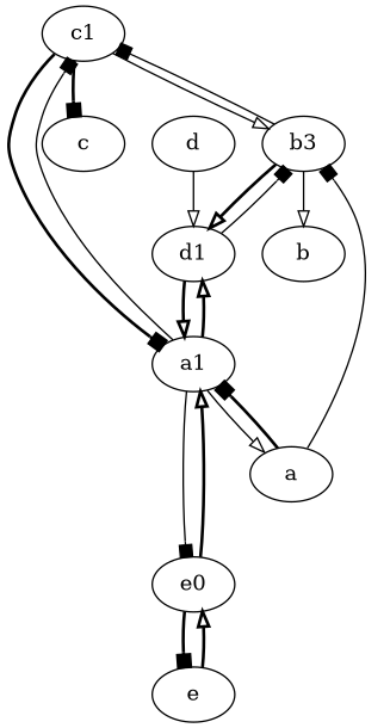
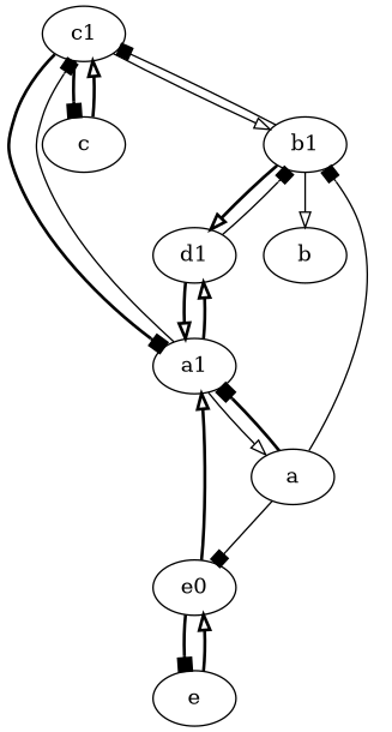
  digraph {
    edge [arrowhead=onormal style=bold]
    c1
-   b1 [label=b3]
+   b1
    a1
    c
    d1
    b
    a
    n8 [label=e0]
    e
-   d
    c1 -> b1 [style=solid]
    c1 -> a1 [arrowhead=box]
    c1 -> c [arrowhead=box]
    b1 -> c1 [arrowhead=box style=solid]
    b1 -> d1
    b1 -> b [style=solid]
    a1 -> c1 [arrowhead=box style=solid]
    a1 -> d1
    a1 -> a [style=solid]
-   a1 -> n8 [arrowhead=box style=solid]
+   a -> n8 [arrowhead=box style=solid]
+   c -> c1
    d1 -> b1 [arrowhead=box style=solid]
    d1 -> a1
    a -> b1 [arrowhead=box style=solid]
    a -> a1 [arrowhead=box]
    n8 -> a1
    n8 -> e [arrowhead=box]
    e -> n8
-   d -> d1 [style=solid]
  }
